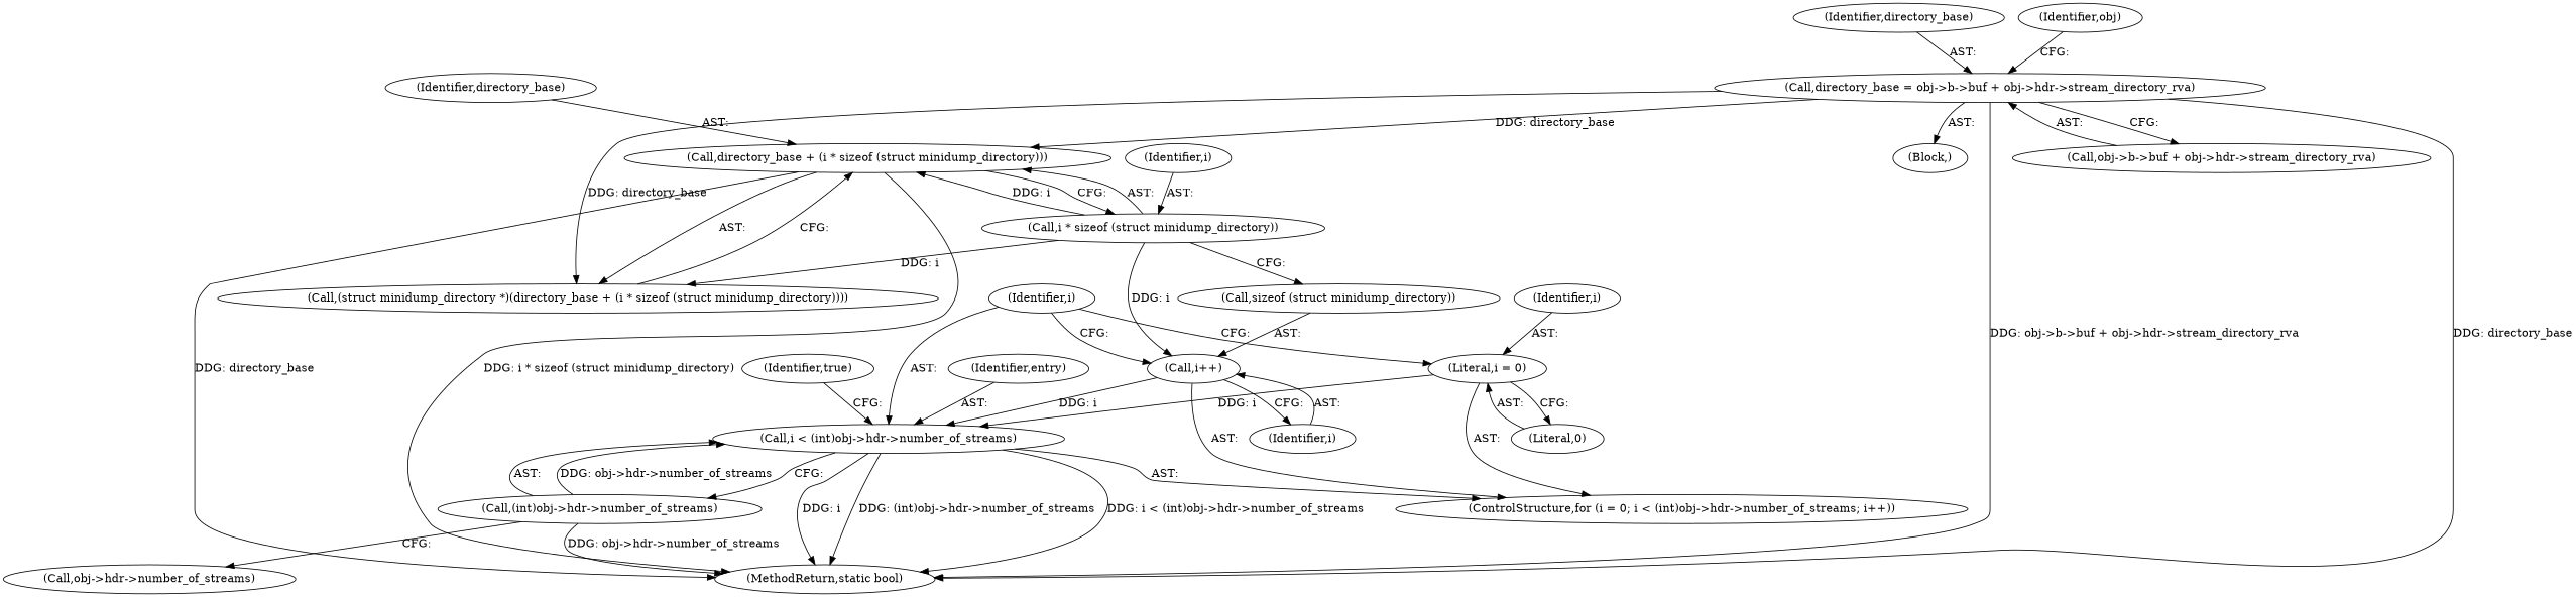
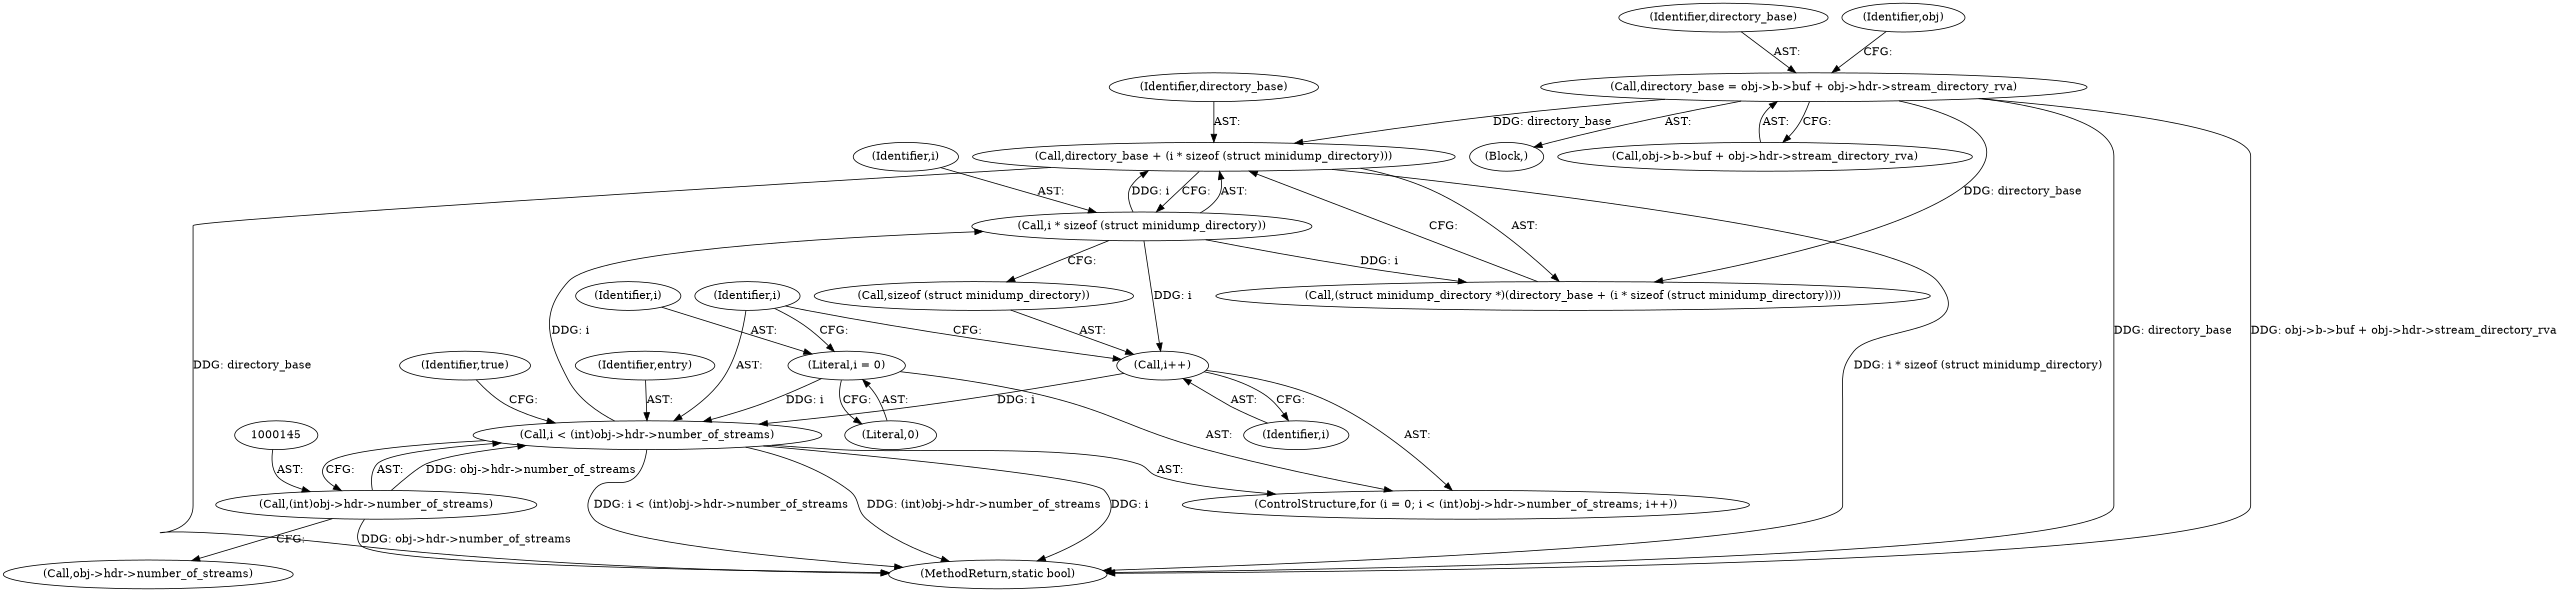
  digraph {
    n1 [label="(Call,directory_base + (i * sizeof (struct minidump_directory)))"]
    n2 [label="(Call,i * sizeof (struct minidump_directory))"]
    n3 [label="(Call,(struct minidump_directory *)(directory_base + (i * sizeof (struct minidump_directory))))"]
    n4 [label="(MethodReturn,static bool)"]
    n5 [label="(Call,i++)"]
    n6 [label="(Call,sizeof (struct minidump_directory))"]
    n7 [label="(Call,directory_base = obj->b->buf + obj->hdr->stream_directory_rva)"]
    n8 [label="(Block,)"]
    n9 [label="(Call,obj->b->buf + obj->hdr->stream_directory_rva)"]
    n10 [label="(Call,i < (int)obj->hdr->number_of_streams)"]
    n11 [label="(ControlStructure,for (i = 0; i < (int)obj->hdr->number_of_streams; i++))"]
    n12 [label="(Identifier,i)"]
    n13 [label="(Call,(int)obj->hdr->number_of_streams)"]
    n14 [label="(Call,obj->hdr->number_of_streams)"]
    n15 [label="(Literal,i = 0)"]
    n16 [label="(Literal,0)"]
    n17 [label="(Identifier,i)"]
    n18 [label="(Identifier,i)"]
    n19 [label="(Identifier,true)"]
    n20 [label="(Identifier,entry)"]
    n21 [label="(Identifier,directory_base)"]
    n22 [label="(Identifier,i)"]
    n23 [label="(Identifier,directory_base)"]
    n24 [label="(Identifier,obj)"]
+   1000145
    n1 -> n2 [label="CFG: "]
    n1 -> n3 [label="AST: "]
    n1 -> n4 [label="DDG: directory_base"]
    n1 -> n4 [label="DDG: i * sizeof (struct minidump_directory)"]
    n2 -> n1 [label="AST: "]
    n2 -> n1 [label="DDG: i"]
    n2 -> n3 [label="DDG: i"]
    n2 -> n5 [label="DDG: i"]
    n2 -> n6 [label="CFG: "]
    n3 -> n1 [label="CFG: "]
    n5 -> n10 [label="DDG: i"]
    n5 -> n11 [label="AST: "]
    n5 -> n12 [label="CFG: "]
    n6 -> n5 [label="AST: "]
    n7 -> n1 [label="DDG: directory_base"]
    n7 -> n3 [label="DDG: directory_base"]
    n7 -> n4 [label="DDG: directory_base"]
    n7 -> n4 [label="DDG: obj->b->buf + obj->hdr->stream_directory_rva"]
    n7 -> n8 [label="AST: "]
    n7 -> n9 [label="CFG: "]
    n9 -> n7 [label="AST: "]
+   n10 -> n2 [label="DDG: i"]
    n10 -> n4 [label="DDG: i < (int)obj->hdr->number_of_streams"]
    n10 -> n4 [label="DDG: i"]
    n10 -> n4 [label="DDG: (int)obj->hdr->number_of_streams"]
    n10 -> n11 [label="AST: "]
    n10 -> n13 [label="CFG: "]
    n12 -> n5 [label="AST: "]
    n13 -> n4 [label="DDG: obj->hdr->number_of_streams"]
    n13 -> n10 [label="AST: "]
    n13 -> n10 [label="DDG: obj->hdr->number_of_streams"]
    n13 -> n14 [label="CFG: "]
    n15 -> n10 [label="DDG: i"]
    n15 -> n11 [label="AST: "]
    n15 -> n16 [label="CFG: "]
    n16 -> n15 [label="AST: "]
    n17 -> n5 [label="CFG: "]
    n17 -> n10 [label="AST: "]
    n17 -> n15 [label="CFG: "]
    n18 -> n2 [label="AST: "]
    n19 -> n10 [label="CFG: "]
    n20 -> n10 [label="AST: "]
    n21 -> n1 [label="AST: "]
    n22 -> n15 [label="AST: "]
    n23 -> n7 [label="AST: "]
    n24 -> n7 [label="CFG: "]
+   1000145 -> n13 [label="AST: "]
  }
